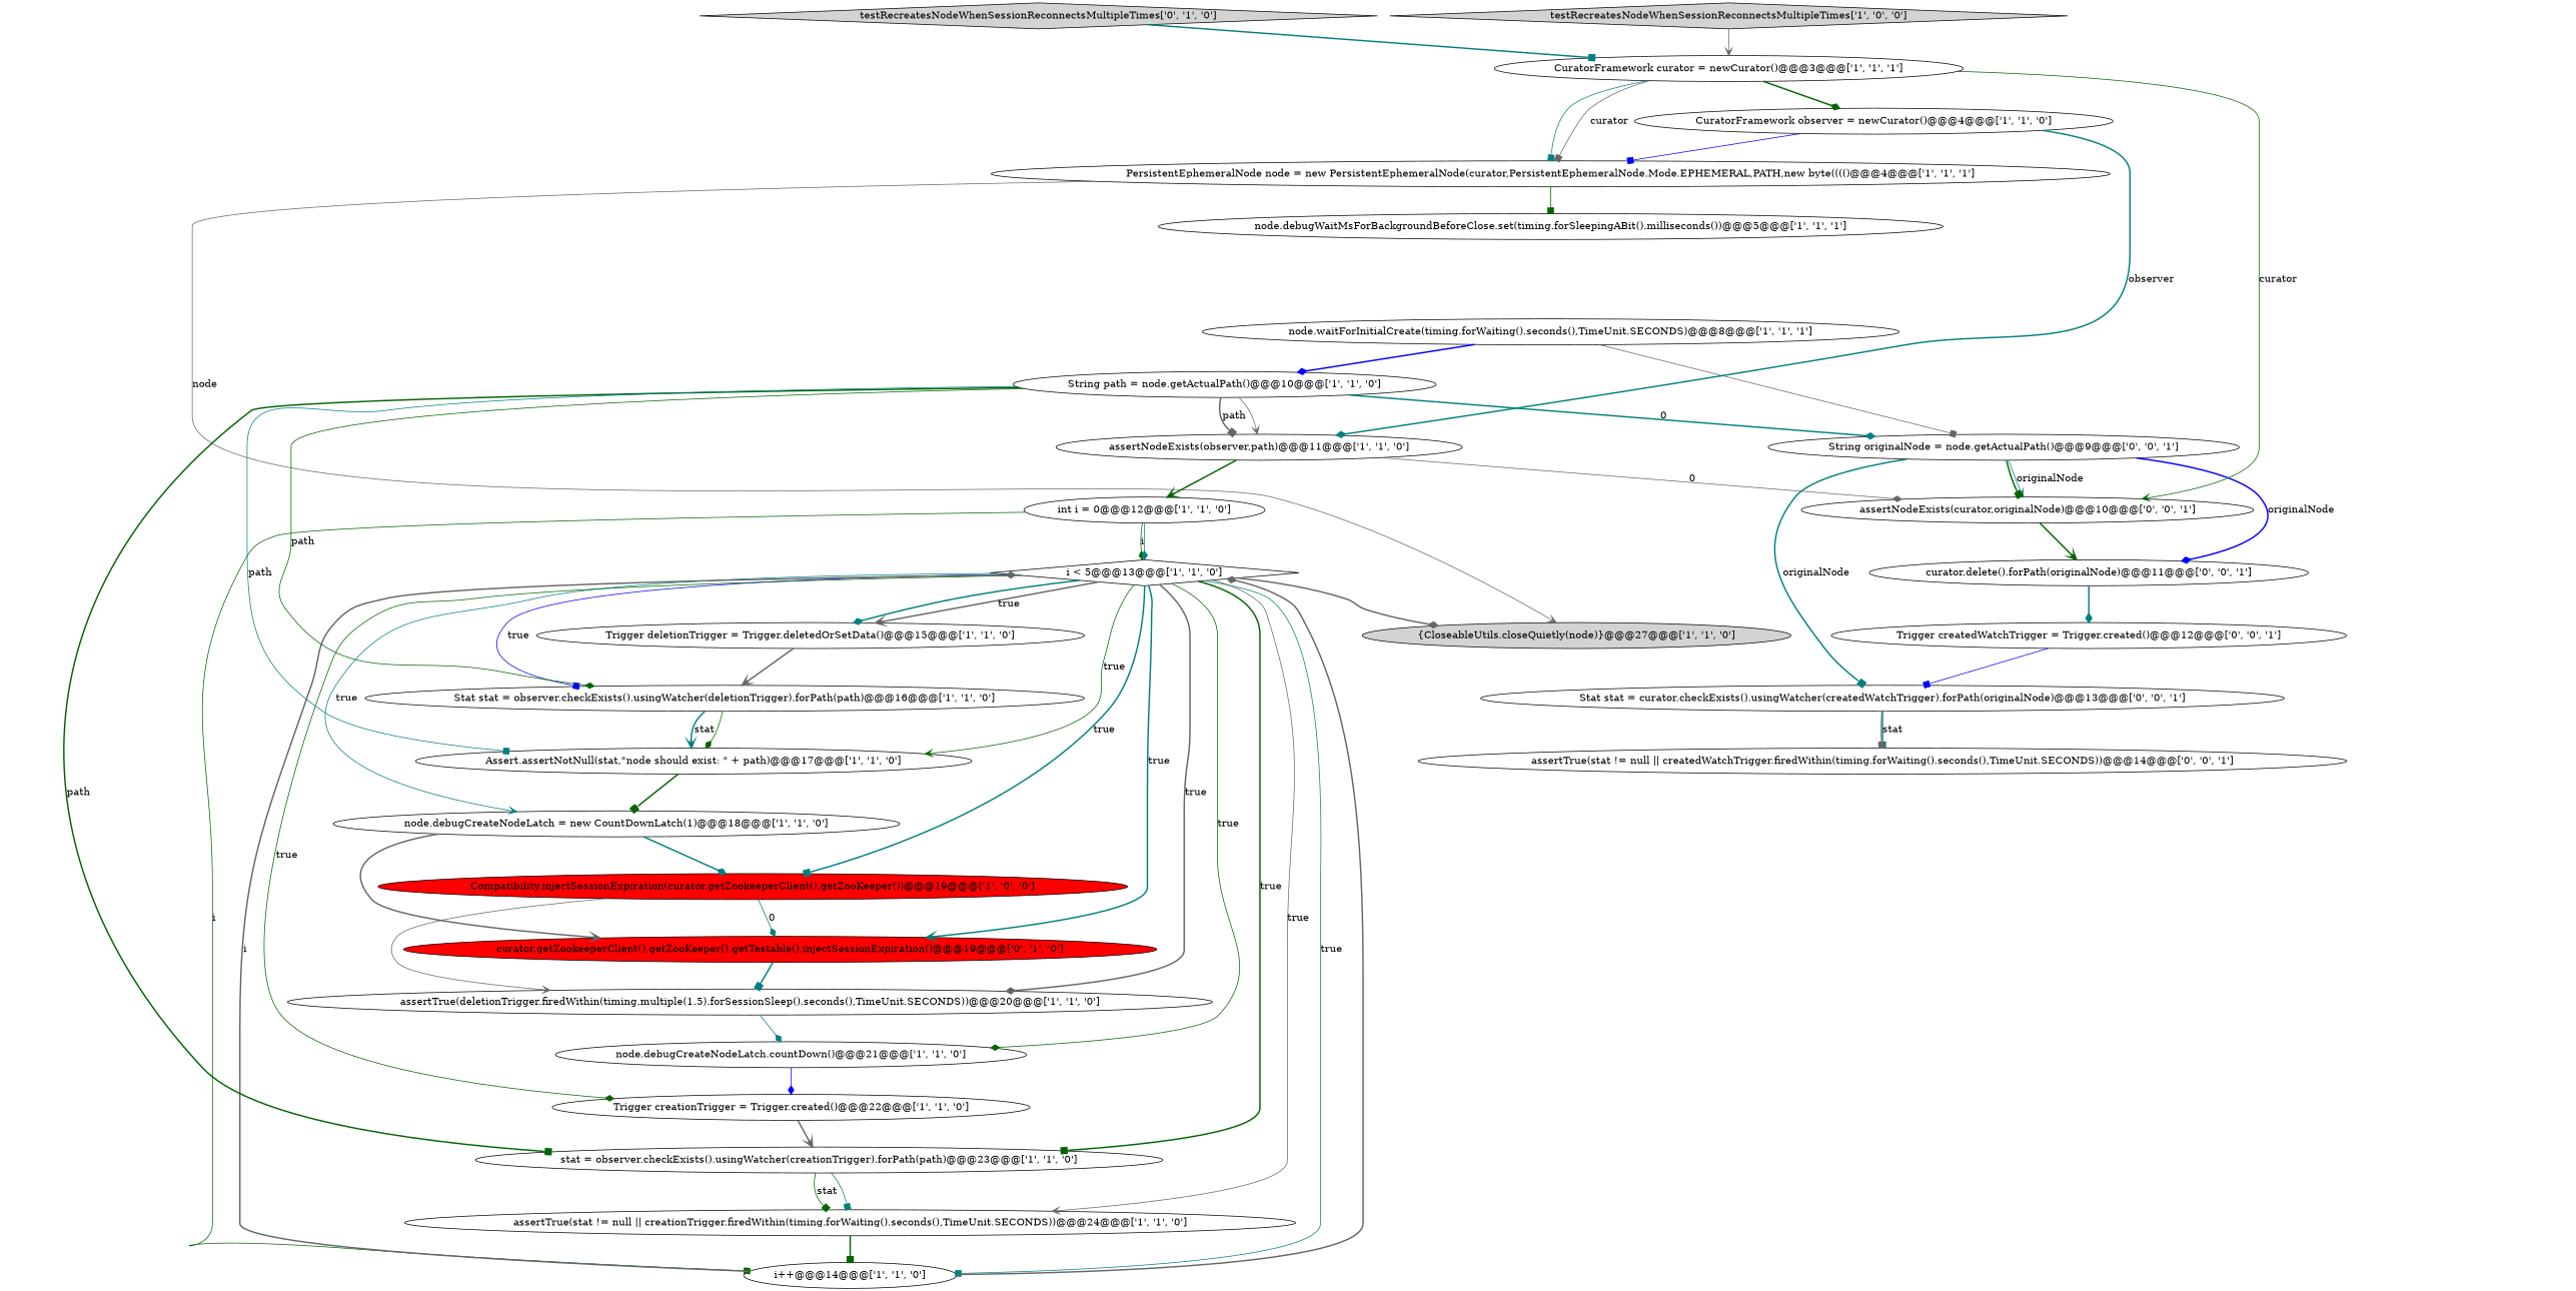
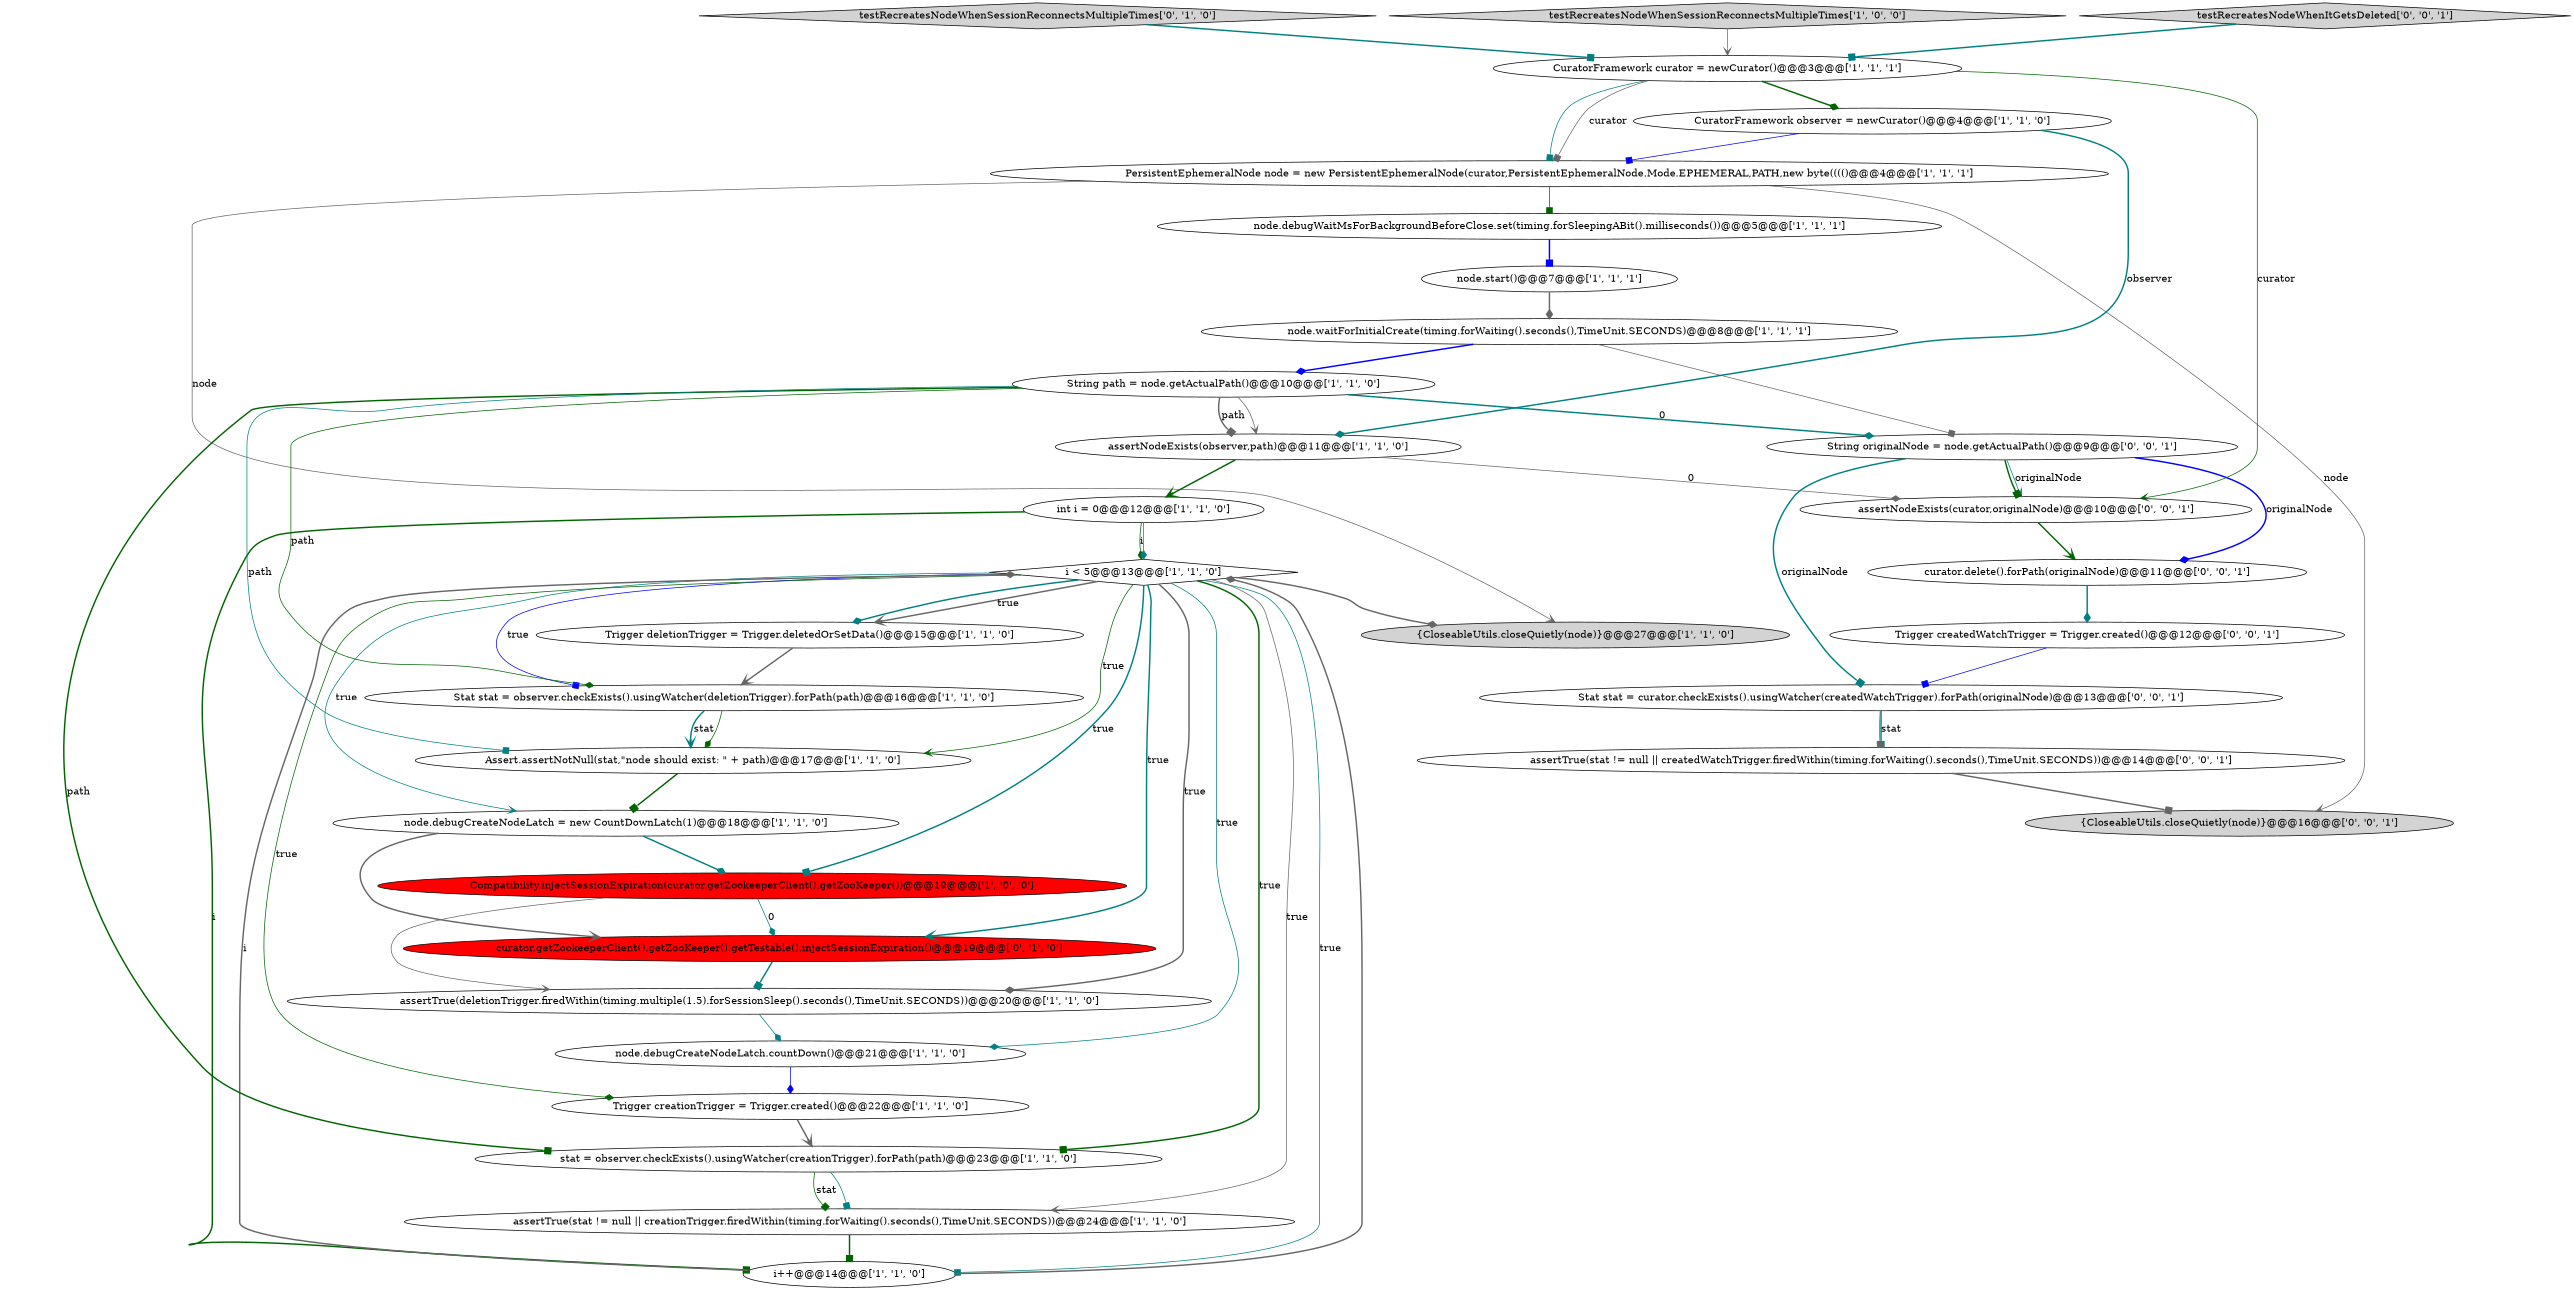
  digraph {
    node [fillcolor=white shape=ellipse style=filled]
    edge [arrowhead=box color=teal style=bold]
    n1 [label="int i = 0@@@12@@@['1', '1', '0']"]
    n2 [label="i < 5@@@13@@@['1', '1', '0']" shape=diamond]
    n3 [label="i++@@@14@@@['1', '1', '0']"]
    n4 [fillcolor=lightgray label="{CloseableUtils.closeQuietly(node)}@@@27@@@['1', '1', '0']"]
    n5 [label="stat = observer.checkExists().usingWatcher(creationTrigger).forPath(path)@@@23@@@['1', '1', '0']"]
    n6 [label="assertTrue(stat != null || creationTrigger.firedWithin(timing.forWaiting().seconds(),TimeUnit.SECONDS))@@@24@@@['1', '1', '0']"]
    n7 [label="Stat stat = observer.checkExists().usingWatcher(deletionTrigger).forPath(path)@@@16@@@['1', '1', '0']"]
    n8 [label="Assert.assertNotNull(stat,\"node should exist: \" + path)@@@17@@@['1', '1', '0']"]
    n9 [fillcolor=red label="curator.getZookeeperClient().getZooKeeper().getTestable().injectSessionExpiration()@@@19@@@['0', '1', '0']"]
    n10 [label="assertTrue(deletionTrigger.firedWithin(timing.multiple(1.5).forSessionSleep().seconds(),TimeUnit.SECONDS))@@@20@@@['1', '1', '0']"]
    n11 [label="node.debugCreateNodeLatch.countDown()@@@21@@@['1', '1', '0']"]
    n12 [label="node.debugCreateNodeLatch = new CountDownLatch(1)@@@18@@@['1', '1', '0']"]
    n13 [label="Trigger creationTrigger = Trigger.created()@@@22@@@['1', '1', '0']"]
    n14 [label="Trigger deletionTrigger = Trigger.deletedOrSetData()@@@15@@@['1', '1', '0']"]
    n15 [fillcolor=red label="Compatibility.injectSessionExpiration(curator.getZookeeperClient().getZooKeeper())@@@19@@@['1', '0', '0']"]
    n16 [label="PersistentEphemeralNode node = new PersistentEphemeralNode(curator,PersistentEphemeralNode.Mode.EPHEMERAL,PATH,new byte(((()@@@4@@@['1', '1', '1']"]
    n17 [label="node.debugWaitMsForBackgroundBeforeClose.set(timing.forSleepingABit().milliseconds())@@@5@@@['1', '1', '1']"]
+   n18 [fillcolor=lightgray label="{CloseableUtils.closeQuietly(node)}@@@16@@@['0', '0', '1']"]
+   n19 [label="node.start()@@@7@@@['1', '1', '1']"]
    n20 [label="node.waitForInitialCreate(timing.forWaiting().seconds(),TimeUnit.SECONDS)@@@8@@@['1', '1', '1']"]
    n21 [label="String path = node.getActualPath()@@@10@@@['1', '1', '0']"]
    n22 [label="String originalNode = node.getActualPath()@@@9@@@['0', '0', '1']"]
    n23 [label="CuratorFramework observer = newCurator()@@@4@@@['1', '1', '0']"]
    n24 [label="assertNodeExists(observer,path)@@@11@@@['1', '1', '0']"]
    n25 [label="assertNodeExists(curator,originalNode)@@@10@@@['0', '0', '1']"]
    n26 [label="Stat stat = curator.checkExists().usingWatcher(createdWatchTrigger).forPath(originalNode)@@@13@@@['0', '0', '1']"]
    n27 [label="curator.delete().forPath(originalNode)@@@11@@@['0', '0', '1']"]
    n28 [label="Trigger createdWatchTrigger = Trigger.created()@@@12@@@['0', '0', '1']"]
    n29 [label="assertTrue(stat != null || createdWatchTrigger.firedWithin(timing.forWaiting().seconds(),TimeUnit.SECONDS))@@@14@@@['0', '0', '1']"]
    n30 [fillcolor=lightgray label="testRecreatesNodeWhenSessionReconnectsMultipleTimes['0', '1', '0']" shape=diamond]
    n31 [label="CuratorFramework curator = newCurator()@@@3@@@['1', '1', '1']"]
    n32 [fillcolor=lightgray label="testRecreatesNodeWhenSessionReconnectsMultipleTimes['1', '0', '0']" shape=diamond]
+   n33 [fillcolor=lightgray label="testRecreatesNodeWhenItGetsDeleted['0', '0', '1']" shape=diamond]
    n1 -> n2 [arrowhead=diamond color=darkgreen label=i style=solid]
    n1 -> n2 [arrowhead=diamond style=solid]
-   n1 -> n3 [color=darkgreen label=i style=solid]
+   n1 -> n3 [color=darkgreen label=i]
    n2 -> n3 [label=true style=solid]
    n2 -> n4 [arrowhead=diamond color=gray40]
    n2 -> n5 [color=darkgreen label=true]
    n2 -> n6 [arrowhead=vee color=gray40 label=true style=solid]
    n2 -> n7 [color=blue label=true style=solid]
    n2 -> n8 [arrowhead=vee color=darkgreen label=true style=solid]
    n2 -> n9 [arrowhead=vee label=true]
    n2 -> n10 [arrowhead=diamond color=gray40 label=true]
-   n2 -> n11 [arrowhead=diamond color=darkgreen label=true style=solid]
+   n2 -> n11 [arrowhead=diamond label=true style=solid]
    n2 -> n12 [arrowhead=vee label=true style=solid]
    n2 -> n13 [arrowhead=diamond color=darkgreen label=true style=solid]
    n2 -> n14 [arrowhead=vee color=gray40 label=true]
    n2 -> n14 [arrowhead=diamond]
    n2 -> n15 [label=true]
    n3 -> n2 [arrowhead=diamond color=gray40]
    n3 -> n2 [arrowhead=diamond color=gray40 label=i]
    n5 -> n6 [style=solid]
    n5 -> n6 [color=darkgreen label=stat style=solid]
    n6 -> n3 [color=darkgreen]
    n7 -> n8 [arrowhead=vee label=stat]
    n7 -> n8 [arrowhead=diamond color=darkgreen style=solid]
    n8 -> n12 [color=darkgreen]
    n9 -> n10
    n10 -> n11 [arrowhead=diamond style=solid]
    n11 -> n13 [arrowhead=diamond color=blue style=solid]
    n12 -> n9 [arrowhead=vee color=gray40]
    n12 -> n15 [arrowhead=diamond]
    n13 -> n5 [arrowhead=vee color=gray40]
    n14 -> n7 [arrowhead=vee color=gray40]
    n15 -> n9 [arrowhead=diamond label=0 style=solid]
    n15 -> n10 [arrowhead=vee color=gray40 style=solid]
    n16 -> n4 [arrowhead=vee color=gray40 label="node" style=solid]
    n16 -> n17 [color=darkgreen style=solid]
+   n16 -> n18 [arrowhead=vee color=gray40 label="node" style=solid]
+   n17 -> n19 [color=blue]
+   n19 -> n20 [arrowhead=diamond color=gray40]
    n20 -> n21 [arrowhead=diamond color=blue]
    n20 -> n22 [color=gray40 style=solid]
    n21 -> n5 [color=darkgreen label=path]
    n21 -> n7 [arrowhead=diamond color=darkgreen label=path style=solid]
    n21 -> n8 [label=path style=solid]
    n21 -> n22 [arrowhead=diamond label=0]
    n21 -> n24 [arrowhead=vee color=gray40 style=solid]
    n21 -> n24 [color=gray40 label=path]
    n22 -> n25 [arrowhead=vee label=originalNode style=solid]
    n22 -> n25 [color=darkgreen]
    n22 -> n26 [label=originalNode]
    n22 -> n27 [arrowhead=diamond color=blue label=originalNode]
    n23 -> n16 [color=blue style=solid]
    n23 -> n24 [arrowhead=diamond label=observer]
    n24 -> n1 [arrowhead=vee color=darkgreen]
    n24 -> n25 [arrowhead=diamond color=gray40 label=0 style=solid]
    n25 -> n27 [arrowhead=vee color=darkgreen]
    n26 -> n29 [label=stat]
    n26 -> n29 [color=gray40 style=solid]
    n27 -> n28 [arrowhead=diamond]
    n28 -> n26 [color=blue style=solid]
+   n29 -> n18 [color=gray40]
    n30 -> n31
    n31 -> n16 [color=gray40 label=curator style=solid]
    n31 -> n16 [style=solid]
    n31 -> n23 [arrowhead=diamond color=darkgreen]
    n31 -> n25 [arrowhead=vee color=darkgreen label=curator style=solid]
    n32 -> n31 [arrowhead=vee color=gray40 style=solid]
+   n33 -> n31
  }
